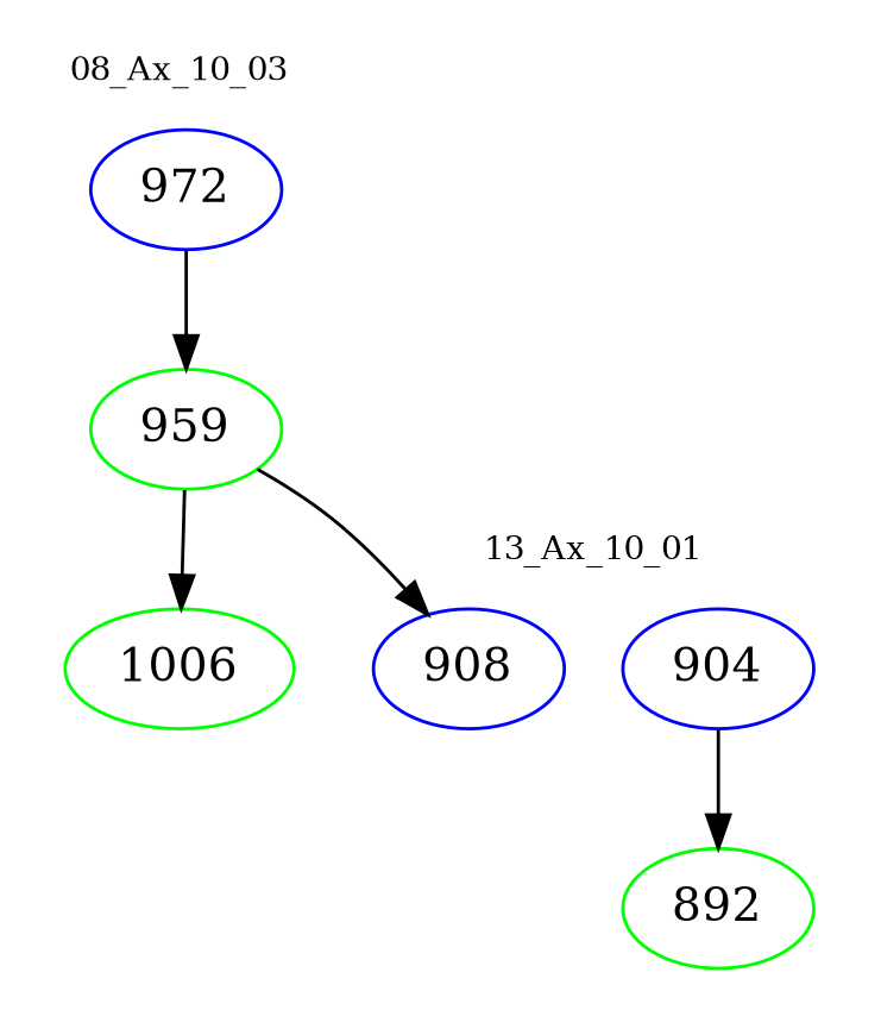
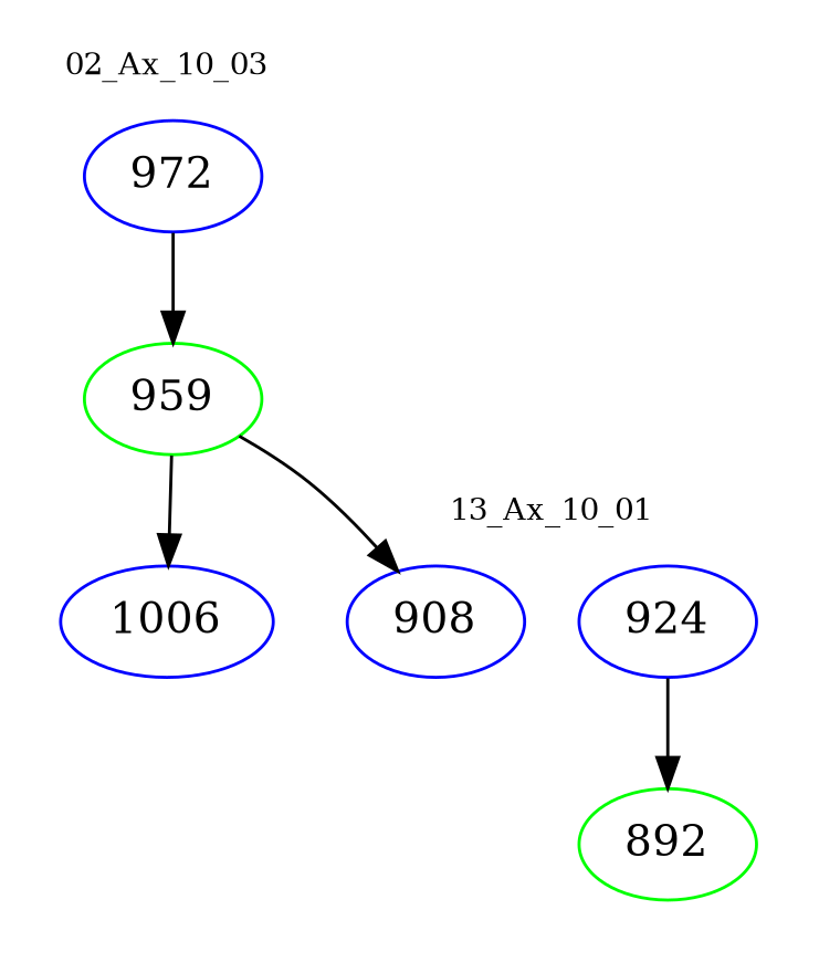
  digraph {
    node [color=blue]
    edge [color=black]
    n1 [label=972]
    n2 [color=green label=959]
-   n3 [color=green label=1006]
-   n4 [label=904]
+   n3 [label=1006]
+   n4 [label=924]
    n5 [color=green label=892]
    n6 [label=908]
    subgraph cluster_1 {
      color=white
      fontsize=10
-     label="08_Ax_10_03"
+     label="02_Ax_10_03"
      n1
      n2
      n3
    }
    subgraph cluster_2 {
      color=white
      fontsize=10
      label="13_Ax_10_01"
      n4
      n5
      n6
    }
    n1 -> n2
    n2 -> n3
    n2 -> n6
    n4 -> n5
  }
